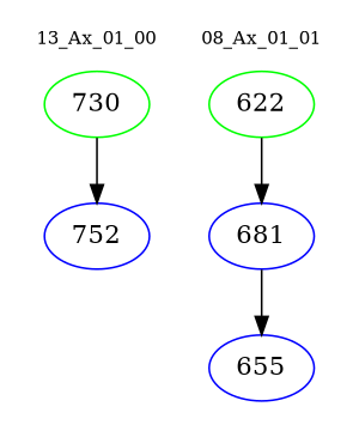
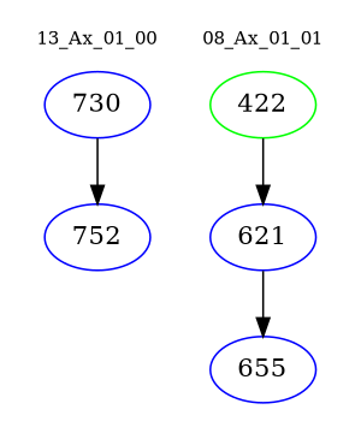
  digraph {
    node [color=blue]
    edge [color=black]
-   n1 [color=green label=730]
+   n1 [label=730]
    n2 [label=752]
-   n3 [color=green label=622]
-   n4 [label=681]
+   n3 [color=green label=422]
+   n4 [label=621]
    n5 [label=655]
    subgraph cluster_1 {
      color=white
      fontsize=10
      label="13_Ax_01_00"
      n1
      n2
    }
    subgraph cluster_2 {
      color=white
      fontsize=10
      label="08_Ax_01_01"
      n3
      n4
      n5
    }
    n1 -> n2
    n3 -> n4
    n4 -> n5
  }
